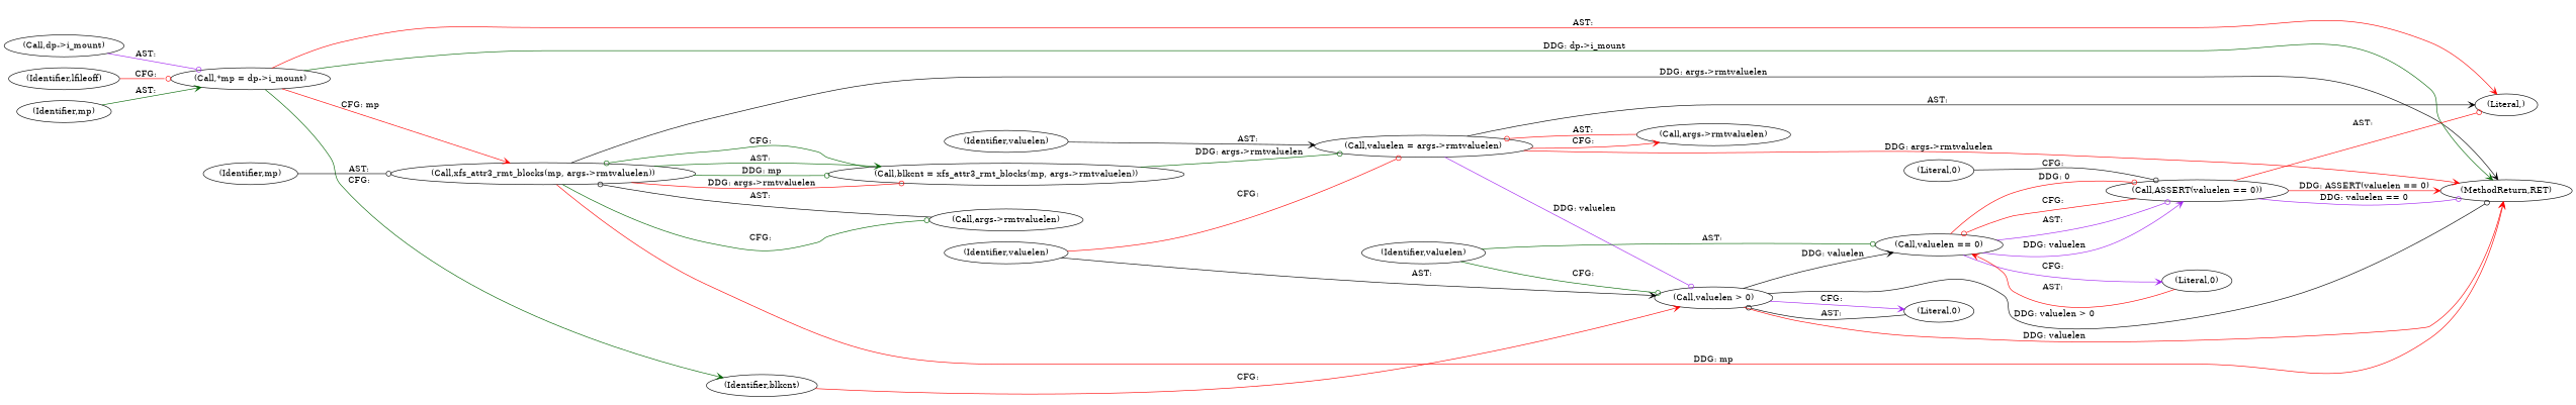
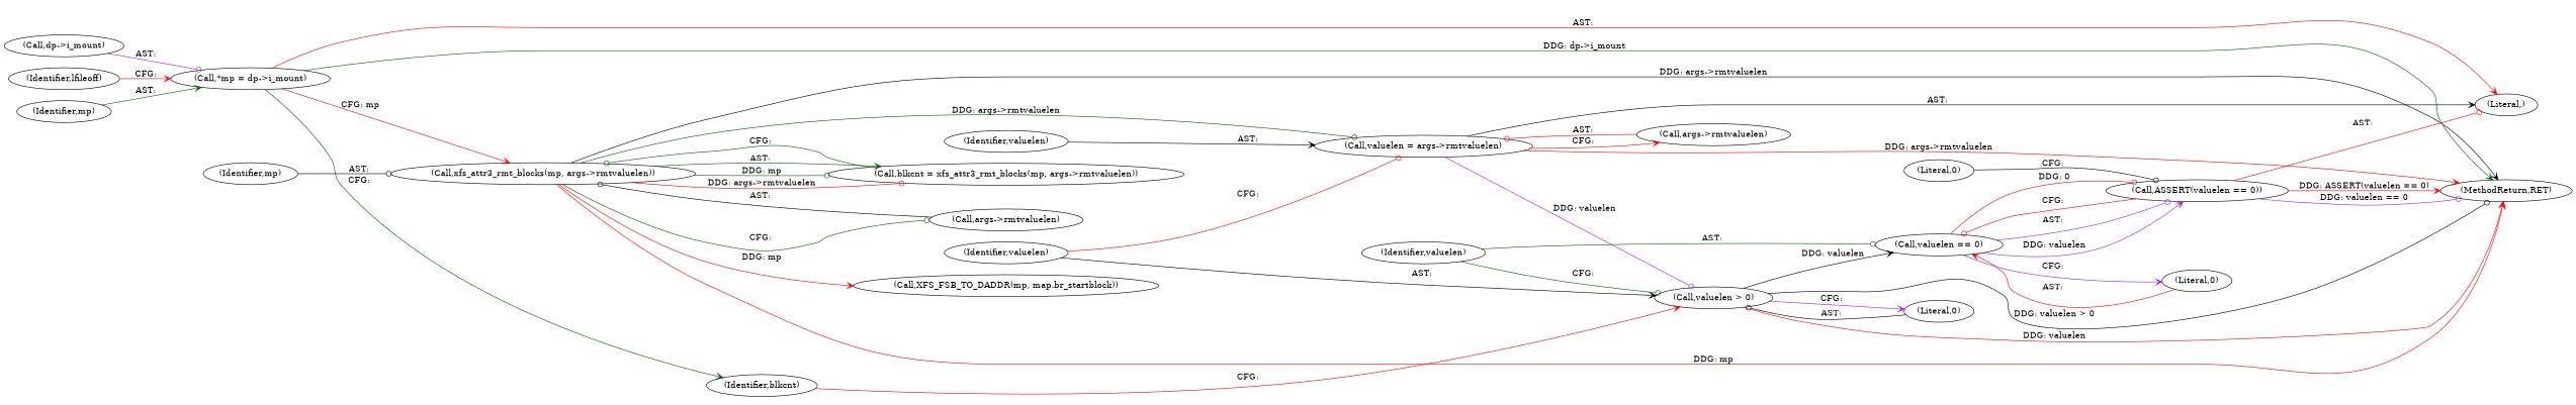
  digraph {
    rankdir=LR
    edge [arrowhead=vee color=red]
    n1 [label="(Call,valuelen = args->rmtvaluelen)"]
    n2 [label="(Call,valuelen > 0)"]
    n3 [label="(Literal,)"]
    n4 [label="(Call,args->rmtvaluelen)"]
    n5 [label="(MethodReturn,RET)"]
    n6 [label="(Call,valuelen == 0)"]
    n7 [label="(Literal,0)"]
    n8 [label="(Call,xfs_attr3_rmt_blocks(mp, args->rmtvaluelen))"]
    n9 [label="(Call,blkcnt = xfs_attr3_rmt_blocks(mp, args->rmtvaluelen))"]
    n10 [label="(Call,args->rmtvaluelen)"]
+   n11 [label="(Call,XFS_FSB_TO_DADDR(mp, map.br_startblock))"]
    n12 [label="(Call,*mp = dp->i_mount)"]
    n13 [label="(Identifier,blkcnt)"]
    n14 [label="(Call,dp->i_mount)"]
    n15 [label="(Call,ASSERT(valuelen == 0))"]
    n16 [label="(Literal,0)"]
    n17 [label="(Identifier,mp)"]
    n18 [label="(Identifier,valuelen)"]
    n19 [label="(Identifier,valuelen)"]
    n20 [label="(Identifier,valuelen)"]
    n21 [label="(Identifier,lfileoff)"]
    n22 [label="(Identifier,mp)"]
    n23 [label="(Literal,0)"]
    n1 -> n2 [arrowhead=odot color=purple label="DDG: valuelen"]
    n1 -> n3 [color=black label="AST: "]
    n1 -> n4 [label="CFG: "]
    n1 -> n5 [label="DDG: args->rmtvaluelen"]
    n2 -> n5 [label="DDG: valuelen"]
    n2 -> n5 [arrowhead=odot color=black label="DDG: valuelen > 0"]
    n2 -> n6 [color=black label="DDG: valuelen"]
    n2 -> n7 [color=purple label="CFG: "]
    n4 -> n1 [arrowhead=odot label="AST: "]
    n6 -> n15 [arrowhead=odot color=purple label="AST: "]
    n6 -> n15 [color=purple label="DDG: valuelen"]
    n6 -> n15 [arrowhead=odot label="DDG: 0"]
    n6 -> n16 [color=purple label="CFG: "]
    n7 -> n2 [arrowhead=odot color=black label="AST: "]
-   n9 -> n1 [arrowhead=odot color=darkgreen label="DDG: args->rmtvaluelen"]
+   n8 -> n1 [arrowhead=odot color=darkgreen label="DDG: args->rmtvaluelen"]
    n8 -> n5 [color=black label="DDG: args->rmtvaluelen"]
    n8 -> n5 [label="DDG: mp"]
    n8 -> n9 [color=darkgreen label="AST: "]
    n8 -> n9 [arrowhead=odot color=darkgreen label="DDG: mp"]
    n8 -> n9 [arrowhead=odot label="DDG: args->rmtvaluelen"]
    n8 -> n10 [arrowhead=odot color=darkgreen label="CFG: "]
+   n8 -> n11 [label="DDG: mp"]
    n9 -> n8 [arrowhead=odot color=darkgreen label="CFG: "]
    n10 -> n8 [arrowhead=odot color=black label="AST: "]
    n12 -> n3 [label="AST: "]
    n12 -> n5 [color=darkgreen label="DDG: dp->i_mount"]
    n12 -> n8 [label="CFG: mp"]
    n12 -> n13 [color=darkgreen label="CFG: "]
    n13 -> n2 [label="CFG: "]
    n14 -> n12 [arrowhead=odot color=purple label="AST: "]
    n15 -> n3 [arrowhead=odot label="AST: "]
    n15 -> n5 [label="DDG: ASSERT(valuelen == 0)"]
    n15 -> n5 [arrowhead=odot color=purple label="DDG: valuelen == 0"]
    n15 -> n6 [arrowhead=odot label="CFG: "]
    n16 -> n6 [label="AST: "]
    n17 -> n8 [arrowhead=odot color=black label="AST: "]
    n18 -> n1 [arrowhead=odot label="CFG: "]
    n18 -> n2 [color=black label="AST: "]
    n19 -> n1 [color=black label="AST: "]
    n20 -> n2 [arrowhead=odot color=darkgreen label="CFG: "]
    n20 -> n6 [arrowhead=odot color=darkgreen label="AST: "]
-   n21 -> n12 [arrowhead=odot label="CFG: "]
+   n21 -> n12 [label="CFG: "]
    n22 -> n12 [color=darkgreen label="AST: "]
    n23 -> n15 [arrowhead=odot color=black label="CFG: "]
  }
